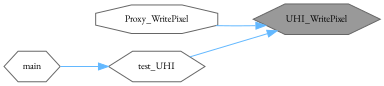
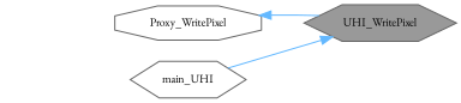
  digraph {
    fontname="EB Garamond"
    rankdir=RL
    node [color=grey40 fillcolor=white fontname="EB Garamond" fontsize=10 shape=hexagon style=filled]
    edge [color=steelblue1 dir=back fontname="EB Garamond" fontsize=10 labelfontname=Helvetica labelfontsize=10 style=solid]
    n1 [color=gray40 fillcolor=grey60 fontcolor=black height=0.2 label=UHI_WritePixel width=0.4]
    n2 [height=0.2 label=Proxy_WritePixel shape=octagon width=0.4]
-   n3 [height=0.2 label=test_UHI width=0.4]
-   n4 [height=0.2 label=main width=0.4]
-   n1 -> n2
+   n3 [height=0.2 label=main_UHI width=0.4]
+   n2 -> n1
    n1 -> n3
-   n3 -> n4
  }
